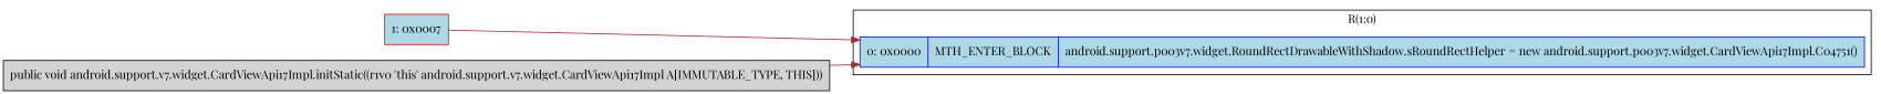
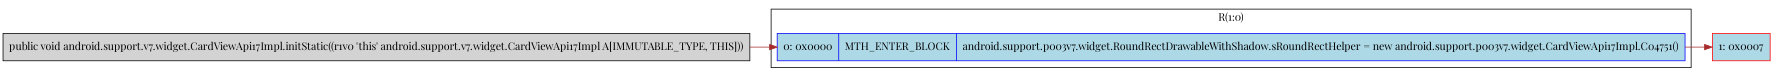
  digraph {
    rankdir=LR
    fontname="Playfair Display"
    node [shape=record style=filled fillcolor=lightblue fontname="Playfair Display"]
    edge [color=brown fontname="Playfair Display"]
    n1 [color=blue label="{0\:\ 0x0000|MTH_ENTER_BLOCK\l|android.support.p003v7.widget.RoundRectDrawableWithShadow.sRoundRectHelper = new android.support.p003v7.widget.CardViewApi17Impl.C04751()\l}"]
    n2 [color=red label="{1\:\ 0x0007}"]
    n3 [label="{public void android.support.v7.widget.CardViewApi17Impl.initStatic((r1v0 'this' android.support.v7.widget.CardViewApi17Impl A[IMMUTABLE_TYPE, THIS])) }" fillcolor=lightgrey]
    subgraph cluster_1 {
      label="R(1:0)"
      n1
    }
-   n2 -> n1
+   n1 -> n2
    n3 -> n1
  }
